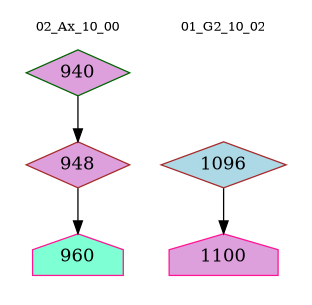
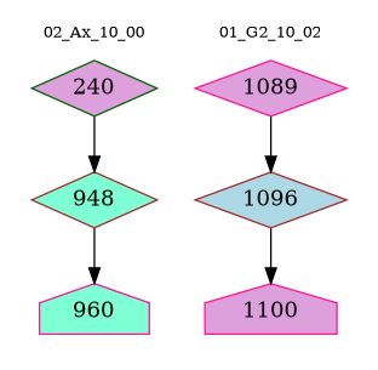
  digraph {
    node [color=deeppink fillcolor=plum shape=diamond style=filled]
    edge [color=black]
-   n1 [color=darkgreen label=940]
-   n2 [color=brown label=948]
+   n1 [color=darkgreen label=240]
+   n2 [color=brown fillcolor=aquamarine label=948]
    n3 [fillcolor=aquamarine label=960 shape=house]
+   n4 [label=1089]
    n5 [color=brown fillcolor=lightblue label=1096]
    n6 [label=1100 shape=house]
    subgraph cluster_1 {
      color=white
      fontsize=10
      label="02_Ax_10_00"
      n1
      n2
      n3
    }
    subgraph cluster_2 {
      color=white
      fontsize=10
      label="01_G2_10_02"
+     n4
      n5
      n6
    }
    n1 -> n2
    n2 -> n3
+   n4 -> n5
    n5 -> n6
  }
